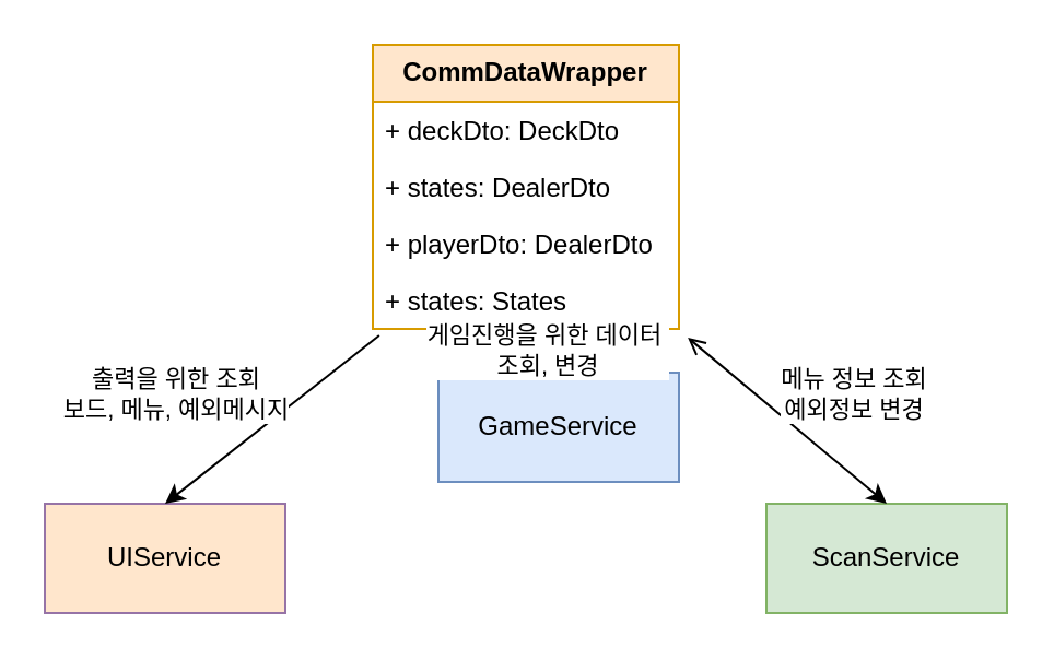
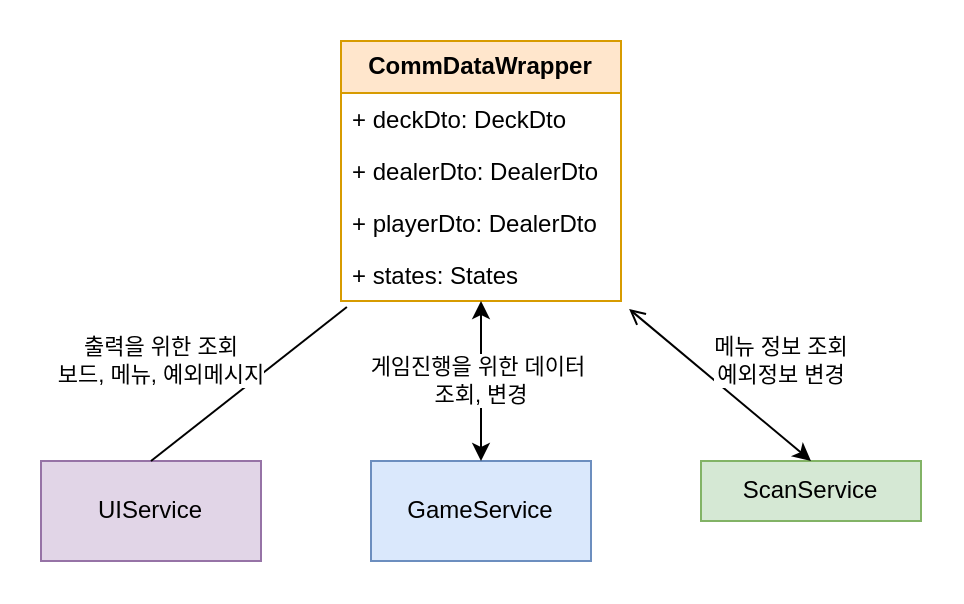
  <mxCell id="0" />
  <mxCell id="1" parent="0" />
- <mxCell id="2" value="UIService" style="html=1;whiteSpace=wrap;fillColor=#ffe6cc;strokeColor=#9673a6;" vertex="1" parent="1"><mxGeometry x="20" y="230" width="110" height="50" as="geometry" /></mxCell>
- <mxCell id="3" value="GameService" style="html=1;whiteSpace=wrap;fillColor=#dae8fc;strokeColor=#6c8ebf;" vertex="1" parent="1"><mxGeometry x="200" y="170" width="110" height="50" as="geometry" /></mxCell>
- <mxCell id="4" value="ScanService" style="html=1;whiteSpace=wrap;fillColor=#d5e8d4;strokeColor=#82b366;" vertex="1" parent="1"><mxGeometry x="350" y="230" width="110" height="50" as="geometry" /></mxCell>
+ <mxCell id="2" value="UIService" style="html=1;whiteSpace=wrap;fillColor=#e1d5e7;strokeColor=#9673a6;" vertex="1" parent="1"><mxGeometry x="20" y="230" width="110" height="50" as="geometry" /></mxCell>
+ <mxCell id="3" value="GameService" style="html=1;whiteSpace=wrap;fillColor=#dae8fc;strokeColor=#6c8ebf;" vertex="1" parent="1"><mxGeometry x="185" y="230" width="110" height="50" as="geometry" /></mxCell>
+ <mxCell id="4" value="ScanService" style="html=1;whiteSpace=wrap;fillColor=#d5e8d4;strokeColor=#82b366;" vertex="1" parent="1"><mxGeometry x="350" y="230" width="110" height="30" as="geometry" /></mxCell>
  <mxCell id="5" value="&lt;b&gt;CommDataWrapper&lt;/b&gt;" style="swimlane;fontStyle=0;childLayout=stackLayout;horizontal=1;startSize=26;fillColor=#ffe6cc;horizontalStack=0;resizeParent=1;resizeParentMax=0;resizeLast=0;collapsible=1;marginBottom=0;whiteSpace=wrap;html=1;strokeColor=#d79b00;" vertex="1" parent="1"><mxGeometry x="170" y="20" width="140" height="130" as="geometry" /></mxCell>
  <mxCell id="6" value="+ deckDto: DeckDto" style="text;strokeColor=none;fillColor=none;align=left;verticalAlign=top;spacingLeft=4;spacingRight=4;overflow=hidden;rotatable=0;points=[[0,0.5],[1,0.5]];portConstraint=eastwest;whiteSpace=wrap;html=1;" vertex="1" parent="5"><mxGeometry y="26" width="140" height="26" as="geometry" /></mxCell>
- <mxCell id="7" value="+ states: DealerDto" style="text;strokeColor=none;fillColor=none;align=left;verticalAlign=top;spacingLeft=4;spacingRight=4;overflow=hidden;rotatable=0;points=[[0,0.5],[1,0.5]];portConstraint=eastwest;whiteSpace=wrap;html=1;" vertex="1" parent="5"><mxGeometry y="52" width="140" height="26" as="geometry" /></mxCell>
+ <mxCell id="7" value="+ dealerDto: DealerDto" style="text;strokeColor=none;fillColor=none;align=left;verticalAlign=top;spacingLeft=4;spacingRight=4;overflow=hidden;rotatable=0;points=[[0,0.5],[1,0.5]];portConstraint=eastwest;whiteSpace=wrap;html=1;" vertex="1" parent="5"><mxGeometry y="52" width="140" height="26" as="geometry" /></mxCell>
  <mxCell id="8" value="+ playerDto: DealerDto" style="text;strokeColor=none;fillColor=none;align=left;verticalAlign=top;spacingLeft=4;spacingRight=4;overflow=hidden;rotatable=0;points=[[0,0.5],[1,0.5]];portConstraint=eastwest;whiteSpace=wrap;html=1;" vertex="1" parent="5"><mxGeometry y="78" width="140" height="26" as="geometry" /></mxCell>
  <mxCell id="9" value="+ states: States" style="text;strokeColor=none;fillColor=none;align=left;verticalAlign=top;spacingLeft=4;spacingRight=4;overflow=hidden;rotatable=0;points=[[0,0.5],[1,0.5]];portConstraint=eastwest;whiteSpace=wrap;html=1;" vertex="1" parent="5"><mxGeometry y="104" width="140" height="26" as="geometry" /></mxCell>
  <mxCell id="10" value="게임진행을 위한 데이터&amp;nbsp;&lt;br&gt;조회, 변경" style="endArrow=classic;startArrow=classic;html=1;rounded=0;exitX=0.5;exitY=0;exitDx=0;exitDy=0;" edge="1" parent="1" source="3" target="9"><mxGeometry width="50" height="50" relative="1" as="geometry"><mxPoint x="230" y="220" as="sourcePoint" /><mxPoint x="280" y="170" as="targetPoint" /></mxGeometry></mxCell>
  <mxCell id="11" value="메뉴 정보 조회&lt;div&gt;예외정보 변경&lt;/div&gt;" style="endArrow=open;startArrow=classic;html=1;rounded=0;exitX=0.5;exitY=0;exitDx=0;exitDy=0;entryX=1.029;entryY=1.154;entryDx=0;entryDy=0;entryPerimeter=0;" edge="1" parent="1" source="4" target="9"><mxGeometry x="-0.265" y="-29" width="50" height="50" relative="1" as="geometry"><mxPoint x="420" y="230" as="sourcePoint" /><mxPoint x="420" y="150" as="targetPoint" /><mxPoint as="offset" /></mxGeometry></mxCell>
- <mxCell id="12" value="출력을 위한 조회&lt;div&gt;보드, 메뉴, 예외메시지&lt;/div&gt;" style="endArrow=classic;html=1;rounded=0;entryX=0.5;entryY=0;entryDx=0;entryDy=0;exitX=0.021;exitY=1.115;exitDx=0;exitDy=0;exitPerimeter=0;" edge="1" parent="1" source="9" target="2"><mxGeometry x="0.441" y="-36" width="50" height="50" relative="1" as="geometry"><mxPoint x="230" y="220" as="sourcePoint" /><mxPoint x="280" y="170" as="targetPoint" /><mxPoint as="offset" /></mxGeometry></mxCell>
+ <mxCell id="12" value="출력을 위한 조회&lt;div&gt;보드, 메뉴, 예외메시지&lt;/div&gt;" style="endArrow=none;html=1;rounded=0;entryX=0.5;entryY=0;entryDx=0;entryDy=0;exitX=0.021;exitY=1.115;exitDx=0;exitDy=0;exitPerimeter=0;" edge="1" parent="1" source="9" target="2"><mxGeometry x="0.441" y="-36" width="50" height="50" relative="1" as="geometry"><mxPoint x="230" y="220" as="sourcePoint" /><mxPoint x="280" y="170" as="targetPoint" /><mxPoint as="offset" /></mxGeometry></mxCell>
